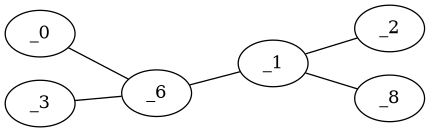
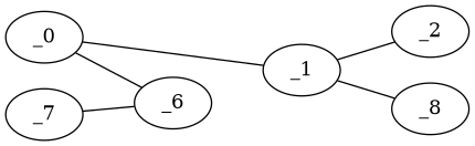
  graph {
    rankdir=LR
    _0 [x=1.49712 y=1.79083]
    _1 [x=2.5 y=2.99]
    n3 [label=_6 x=1.00417 y=2.56433]
    _2 [x=2.35362 y=0.4954]
    n5 [label=_8 x=2.7056 y=0.46021]
-   _3 [x=0.547562 y=0.232948]
-   n3 -- _1
+   _3 [x=0.547562 y=0.232948 label=_7]
+   _0 -- _1
    _0 -- n3
    _1 -- _2
    _1 -- n5
    _3 -- n3
  }
